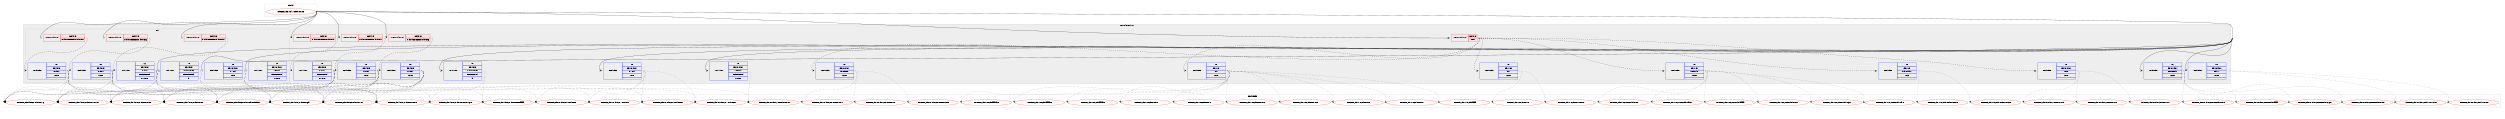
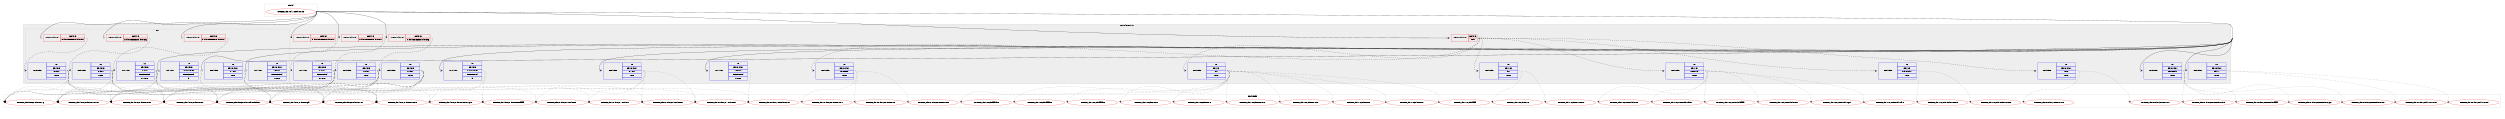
  digraph {
    compound=true
    concentrate=true
    fontname=Helvetica
    fontsize=10
    newrank=true
    rankdir=TB
    ranksep=1.5
    node [color=red fontname=Helvetica fontsize=10]
    edge [arrowhead=vee headport=w style=dotted tailport=e weight=100]
    n1 [label="portage://dev-util/wstool-0.1.18" width=4]
    n2 [color=blue label=<<TABLE BORDER="0" CELLBORDER="1" CELLSPACING="0" CELLPADDING="4" WIDTH="220"><TR><TD ROWSPAN="6" CELLPADDING="30">pack_dep</TD></TR><TR><TD WIDTH="110">no</TD></TR><TR><TD>dev-lang</TD></TR><TR><TD>python</TD></TR><TR><TD>greaterequal</TD></TR><TR><TD>2.7.5-r2</TD></TR></TABLE>> shape=none]
    n3 [label=<<TABLE BORDER="0" CELLBORDER="1" CELLSPACING="0" CELLPADDING="4"><TR><TD ROWSPAN="3" CELLPADDING="10">use_conditional</TD></TR><TR><TD>positive</TD></TR><TR><TD>python_targets_python2_7</TD></TR></TABLE>> shape=none]
    n4 [color=blue label=<<TABLE BORDER="0" CELLBORDER="1" CELLSPACING="0" CELLPADDING="4" WIDTH="220"><TR><TD ROWSPAN="6" CELLPADDING="30">pack_dep</TD></TR><TR><TD WIDTH="110">no</TD></TR><TR><TD>dev-lang</TD></TR><TR><TD>python</TD></TR><TR><TD>none</TD></TR><TR><TD></TD></TR></TABLE>> shape=none]
    n5 [label=<<TABLE BORDER="0" CELLBORDER="1" CELLSPACING="0" CELLPADDING="4"><TR><TD ROWSPAN="3" CELLPADDING="10">use_conditional</TD></TR><TR><TD>positive</TD></TR><TR><TD>python_targets_python3_6</TD></TR></TABLE>> shape=none]
    n6 [color=blue label=<<TABLE BORDER="0" CELLBORDER="1" CELLSPACING="0" CELLPADDING="4" WIDTH="220"><TR><TD ROWSPAN="6" CELLPADDING="30">pack_dep</TD></TR><TR><TD WIDTH="110">no</TD></TR><TR><TD>dev-lang</TD></TR><TR><TD>python</TD></TR><TR><TD>none</TD></TR><TR><TD></TD></TR></TABLE>> shape=none]
    n7 [label=<<TABLE BORDER="0" CELLBORDER="1" CELLSPACING="0" CELLPADDING="4"><TR><TD ROWSPAN="3" CELLPADDING="10">use_conditional</TD></TR><TR><TD>positive</TD></TR><TR><TD>python_targets_python3_7</TD></TR></TABLE>> shape=none]
    n8 [color=blue label=<<TABLE BORDER="0" CELLBORDER="1" CELLSPACING="0" CELLPADDING="4" WIDTH="220"><TR><TD ROWSPAN="6" CELLPADDING="30">pack_dep</TD></TR><TR><TD WIDTH="110">no</TD></TR><TR><TD>dev-python</TD></TR><TR><TD>nose</TD></TR><TR><TD>none</TD></TR><TR><TD></TD></TR></TABLE>> shape=none]
    n9 [color=blue label=<<TABLE BORDER="0" CELLBORDER="1" CELLSPACING="0" CELLPADDING="4" WIDTH="220"><TR><TD ROWSPAN="6" CELLPADDING="30">pack_dep</TD></TR><TR><TD WIDTH="110">no</TD></TR><TR><TD>dev-python</TD></TR><TR><TD>coverage</TD></TR><TR><TD>none</TD></TR><TR><TD></TD></TR></TABLE>> shape=none]
    n10 [color=blue label=<<TABLE BORDER="0" CELLBORDER="1" CELLSPACING="0" CELLPADDING="4" WIDTH="220"><TR><TD ROWSPAN="6" CELLPADDING="30">pack_dep</TD></TR><TR><TD WIDTH="110">no</TD></TR><TR><TD>dev-vcs</TD></TR><TR><TD>git</TD></TR><TR><TD>none</TD></TR><TR><TD></TD></TR></TABLE>> shape=none]
    n11 [color=blue label=<<TABLE BORDER="0" CELLBORDER="1" CELLSPACING="0" CELLPADDING="4" WIDTH="220"><TR><TD ROWSPAN="6" CELLPADDING="30">pack_dep</TD></TR><TR><TD WIDTH="110">no</TD></TR><TR><TD>dev-vcs</TD></TR><TR><TD>bzr</TD></TR><TR><TD>none</TD></TR><TR><TD></TD></TR></TABLE>> shape=none]
    n12 [color=blue label=<<TABLE BORDER="0" CELLBORDER="1" CELLSPACING="0" CELLPADDING="4" WIDTH="220"><TR><TD ROWSPAN="6" CELLPADDING="30">pack_dep</TD></TR><TR><TD WIDTH="110">no</TD></TR><TR><TD>dev-vcs</TD></TR><TR><TD>mercurial</TD></TR><TR><TD>none</TD></TR><TR><TD></TD></TR></TABLE>> shape=none]
    n13 [color=blue label=<<TABLE BORDER="0" CELLBORDER="1" CELLSPACING="0" CELLPADDING="4" WIDTH="220"><TR><TD ROWSPAN="6" CELLPADDING="30">pack_dep</TD></TR><TR><TD WIDTH="110">no</TD></TR><TR><TD>dev-vcs</TD></TR><TR><TD>subversion</TD></TR><TR><TD>none</TD></TR><TR><TD></TD></TR></TABLE>> shape=none]
    n14 [label=<<TABLE BORDER="0" CELLBORDER="1" CELLSPACING="0" CELLPADDING="4"><TR><TD ROWSPAN="3" CELLPADDING="10">use_conditional</TD></TR><TR><TD>positive</TD></TR><TR><TD>test</TD></TR></TABLE>> shape=none]
    n15 [color=blue label=<<TABLE BORDER="0" CELLBORDER="1" CELLSPACING="0" CELLPADDING="4" WIDTH="220"><TR><TD ROWSPAN="6" CELLPADDING="30">pack_dep</TD></TR><TR><TD WIDTH="110">no</TD></TR><TR><TD>dev-lang</TD></TR><TR><TD>python-exec</TD></TR><TR><TD>greaterequal</TD></TR><TR><TD>2</TD></TR></TABLE>> shape=none]
    n16 [color=blue label=<<TABLE BORDER="0" CELLBORDER="1" CELLSPACING="0" CELLPADDING="4" WIDTH="220"><TR><TD ROWSPAN="6" CELLPADDING="30">pack_dep</TD></TR><TR><TD WIDTH="110">no</TD></TR><TR><TD>dev-python</TD></TR><TR><TD>pyyaml</TD></TR><TR><TD>none</TD></TR><TR><TD></TD></TR></TABLE>> shape=none]
    n17 [color=blue label=<<TABLE BORDER="0" CELLBORDER="1" CELLSPACING="0" CELLPADDING="4" WIDTH="220"><TR><TD ROWSPAN="6" CELLPADDING="30">pack_dep</TD></TR><TR><TD WIDTH="110">no</TD></TR><TR><TD>dev-python</TD></TR><TR><TD>setuptools</TD></TR><TR><TD>none</TD></TR><TR><TD></TD></TR></TABLE>> shape=none]
    n18 [color=blue label=<<TABLE BORDER="0" CELLBORDER="1" CELLSPACING="0" CELLPADDING="4" WIDTH="220"><TR><TD ROWSPAN="6" CELLPADDING="30">pack_dep</TD></TR><TR><TD WIDTH="110">no</TD></TR><TR><TD>dev-python</TD></TR><TR><TD>sphinx</TD></TR><TR><TD>none</TD></TR><TR><TD></TD></TR></TABLE>> shape=none]
    n19 [color=blue label=<<TABLE BORDER="0" CELLBORDER="1" CELLSPACING="0" CELLPADDING="4" WIDTH="220"><TR><TD ROWSPAN="6" CELLPADDING="30">pack_dep</TD></TR><TR><TD WIDTH="110">no</TD></TR><TR><TD>dev-python</TD></TR><TR><TD>vcstools</TD></TR><TR><TD>greaterequal</TD></TR><TR><TD>0.1.38</TD></TR></TABLE>> shape=none]
    n20 [color=blue label=<<TABLE BORDER="0" CELLBORDER="1" CELLSPACING="0" CELLPADDING="4" WIDTH="220"><TR><TD ROWSPAN="6" CELLPADDING="30">pack_dep</TD></TR><TR><TD WIDTH="110">no</TD></TR><TR><TD>dev-lang</TD></TR><TR><TD>python</TD></TR><TR><TD>greaterequal</TD></TR><TR><TD>2.7.5-r2</TD></TR></TABLE>> shape=none]
    n21 [label=<<TABLE BORDER="0" CELLBORDER="1" CELLSPACING="0" CELLPADDING="4"><TR><TD ROWSPAN="3" CELLPADDING="10">use_conditional</TD></TR><TR><TD>positive</TD></TR><TR><TD>python_targets_python2_7</TD></TR></TABLE>> shape=none]
    n22 [color=blue label=<<TABLE BORDER="0" CELLBORDER="1" CELLSPACING="0" CELLPADDING="4" WIDTH="220"><TR><TD ROWSPAN="6" CELLPADDING="30">pack_dep</TD></TR><TR><TD WIDTH="110">no</TD></TR><TR><TD>dev-lang</TD></TR><TR><TD>python</TD></TR><TR><TD>none</TD></TR><TR><TD></TD></TR></TABLE>> shape=none]
    n23 [label=<<TABLE BORDER="0" CELLBORDER="1" CELLSPACING="0" CELLPADDING="4"><TR><TD ROWSPAN="3" CELLPADDING="10">use_conditional</TD></TR><TR><TD>positive</TD></TR><TR><TD>python_targets_python3_6</TD></TR></TABLE>> shape=none]
    n24 [color=blue label=<<TABLE BORDER="0" CELLBORDER="1" CELLSPACING="0" CELLPADDING="4" WIDTH="220"><TR><TD ROWSPAN="6" CELLPADDING="30">pack_dep</TD></TR><TR><TD WIDTH="110">no</TD></TR><TR><TD>dev-lang</TD></TR><TR><TD>python</TD></TR><TR><TD>none</TD></TR><TR><TD></TD></TR></TABLE>> shape=none]
    n25 [label=<<TABLE BORDER="0" CELLBORDER="1" CELLSPACING="0" CELLPADDING="4"><TR><TD ROWSPAN="3" CELLPADDING="10">use_conditional</TD></TR><TR><TD>positive</TD></TR><TR><TD>python_targets_python3_7</TD></TR></TABLE>> shape=none]
    n26 [color=blue label=<<TABLE BORDER="0" CELLBORDER="1" CELLSPACING="0" CELLPADDING="4" WIDTH="220"><TR><TD ROWSPAN="6" CELLPADDING="30">pack_dep</TD></TR><TR><TD WIDTH="110">no</TD></TR><TR><TD>dev-lang</TD></TR><TR><TD>python-exec</TD></TR><TR><TD>greaterequal</TD></TR><TR><TD>2</TD></TR></TABLE>> shape=none]
    n27 [color=blue label=<<TABLE BORDER="0" CELLBORDER="1" CELLSPACING="0" CELLPADDING="4" WIDTH="220"><TR><TD ROWSPAN="6" CELLPADDING="30">pack_dep</TD></TR><TR><TD WIDTH="110">no</TD></TR><TR><TD>dev-python</TD></TR><TR><TD>pyyaml</TD></TR><TR><TD>none</TD></TR><TR><TD></TD></TR></TABLE>> shape=none]
    n28 [color=blue label=<<TABLE BORDER="0" CELLBORDER="1" CELLSPACING="0" CELLPADDING="4" WIDTH="220"><TR><TD ROWSPAN="6" CELLPADDING="30">pack_dep</TD></TR><TR><TD WIDTH="110">no</TD></TR><TR><TD>dev-python</TD></TR><TR><TD>vcstools</TD></TR><TR><TD>greaterequal</TD></TR><TR><TD>0.1.38</TD></TR></TABLE>> shape=none]
    n29 [label="portage://dev-lang/python-3.9.0_alpha2" width=4]
    n30 [label="portage://dev-lang/python-3.8.1" width=4]
    n31 [label="portage://dev-lang/python-3.7.6" width=4]
    n32 [label="portage://dev-lang/python-3.7.5-r1" width=4]
    n33 [label="portage://dev-lang/python-3.6.9" width=4]
    n34 [label="portage://dev-lang/python-3.1.10" width=4]
    n35 [label="portage://dev-lang/python-2.7.17-r1" width=4]
    n36 [label="portage://dev-lang/python-2.7.17" width=4]
    n37 [label="portage://dev-python/bzr-1.3.7-r4" width=4]
-   n38 [label="portage://dev-python/nose-1.3.7-r3" width=4]
    n39 [label="portage://dev-python/nose-1.3.7-r1" width=4]
    n40 [label="portage://dev-python/coverage-4.5.4" width=4]
    n41 [label="portage://dev-python/coverage-4.5.2" width=4]
    n42 [label="portage://dev-python/coverage-4.2" width=4]
    n43 [label="portage://dev-vcs/git-9999-r3" width=4]
    n44 [label="portage://dev-vcs/git-9999-r2" width=4]
    n45 [label="portage://dev-vcs/git-9999-r1" width=4]
    n46 [label="portage://dev-vcs/git-9999" width=4]
    n47 [label="portage://dev-vcs/git-2.24.1" width=4]
    n48 [label="portage://dev-vcs/git-2.24.0" width=4]
    n49 [label="portage://dev-vcs/git-2.23.1-r1" width=4]
    n50 [label="portage://dev-vcs/git-2.23.0-r1" width=4]
    n51 [label="portage://dev-vcs/git-2.21.1" width=4]
    n52 [label="portage://dev-vcs/git-2.21.0" width=4]
    n53 [label="portage://dev-vcs/bzr-2.7.1_pre" width=4]
    n54 [label="portage://dev-vcs/bzr-2.7.0" width=4]
    n55 [label="portage://dev-vcs/mercurial-9999" width=4]
    n56 [label="portage://dev-vcs/mercurial-5.1.2" width=4]
    n57 [label="portage://dev-vcs/mercurial-5.0.2" width=4]
    n58 [label="portage://dev-vcs/mercurial-4.9.1" width=4]
    n59 [label="portage://dev-vcs/mercurial-4.9-r2" width=4]
    n60 [label="portage://dev-vcs/mercurial-4.6.2" width=4]
    n61 [label="portage://dev-vcs/subversion-1.13.0" width=4]
    n62 [label="portage://dev-vcs/subversion-1.12.2" width=4]
    n63 [label="portage://dev-lang/python-exec-9999" width=4]
    n64 [label="portage://dev-lang/python-exec-2.4.6-r1" width=4]
    n65 [label="portage://dev-python/pyyaml-5.1.2" width=4]
    n66 [label="portage://dev-python/pyyaml-5.1" width=4]
    n67 [label="portage://dev-python/pyyaml-3.13" width=4]
    n68 [label="portage://dev-python/pyyaml-3.12" width=4]
    n69 [label="portage://dev-python/setuptools-9999" width=4]
    n70 [label="portage://dev-python/setuptools-44.0.0" width=4]
    n71 [label="portage://dev-python/setuptools-42.0.2" width=4]
    n72 [label="portage://dev-python/setuptools-40.6.3" width=4]
    n73 [label="portage://dev-python/sphinx-2.0.1" width=4]
    n74 [label="portage://dev-python/sphinx-1.7.5-r1" width=4]
    n75 [label="portage://dev-python/vcstools-0.1.42" width=4]
    subgraph cluster_1 {
      color=gray
      label=<<i>ebuild</i>>
      n1
    }
    subgraph cluster_2 {
      color=gray
      label=<<i>dependencies</i>>
      subgraph cluster_3 {
        color=gray
        fillcolor="#eeeeee"
        label=<<i>compile</i>>
        style=filled
        subgraph sub_4 {
          color=gray
          fillcolor="#eeeeee"
          label=<<i>compile</i>>
          style=filled
          n3
          subgraph sub_5 {
            color=gray
            fillcolor="#eeeeee"
            label=<<i>compile</i>>
            style=filled
            n2
          }
        }
        subgraph sub_6 {
          color=gray
          fillcolor="#eeeeee"
          label=<<i>compile</i>>
          style=filled
          n5
          subgraph sub_7 {
            color=gray
            fillcolor="#eeeeee"
            label=<<i>compile</i>>
            style=filled
            n4
          }
        }
        subgraph sub_8 {
          color=gray
          fillcolor="#eeeeee"
          label=<<i>compile</i>>
          style=filled
          n7
          subgraph sub_9 {
            color=gray
            fillcolor="#eeeeee"
            label=<<i>compile</i>>
            style=filled
            n6
          }
        }
        subgraph sub_10 {
          color=gray
          fillcolor="#eeeeee"
          label=<<i>compile</i>>
          style=filled
          n14
          subgraph sub_11 {
            color=gray
            fillcolor="#eeeeee"
            label=<<i>compile</i>>
            style=filled
            n8
          }
          subgraph sub_12 {
            color=gray
            fillcolor="#eeeeee"
            label=<<i>compile</i>>
            style=filled
            n9
          }
          subgraph sub_13 {
            color=gray
            fillcolor="#eeeeee"
            label=<<i>compile</i>>
            style=filled
            n10
          }
          subgraph sub_14 {
            color=gray
            fillcolor="#eeeeee"
            label=<<i>compile</i>>
            style=filled
            n11
          }
          subgraph sub_15 {
            color=gray
            fillcolor="#eeeeee"
            label=<<i>compile</i>>
            style=filled
            n12
          }
          subgraph sub_16 {
            color=gray
            fillcolor="#eeeeee"
            label=<<i>compile</i>>
            style=filled
            n13
          }
        }
        subgraph sub_17 {
          color=gray
          fillcolor="#eeeeee"
          label=<<i>compile</i>>
          style=filled
          n15
        }
        subgraph sub_18 {
          color=gray
          fillcolor="#eeeeee"
          label=<<i>compile</i>>
          style=filled
          n16
        }
        subgraph sub_19 {
          color=gray
          fillcolor="#eeeeee"
          label=<<i>compile</i>>
          style=filled
          n17
        }
        subgraph sub_20 {
          color=gray
          fillcolor="#eeeeee"
          label=<<i>compile</i>>
          style=filled
          n18
        }
        subgraph sub_21 {
          color=gray
          fillcolor="#eeeeee"
          label=<<i>compile</i>>
          style=filled
          n19
        }
      }
      subgraph cluster_22 {
        color=gray
        fillcolor="#eeeeee"
        label=<<i>compile and run</i>>
        style=filled
      }
      subgraph cluster_23 {
        color=gray
        fillcolor="#eeeeee"
        label=<<i>run</i>>
        style=filled
        subgraph sub_24 {
          color=gray
          fillcolor="#eeeeee"
          label=<<i>run</i>>
          style=filled
          n21
          subgraph sub_25 {
            color=gray
            fillcolor="#eeeeee"
            label=<<i>run</i>>
            style=filled
            n20
          }
        }
        subgraph sub_26 {
          color=gray
          fillcolor="#eeeeee"
          label=<<i>run</i>>
          style=filled
          n23
          subgraph sub_27 {
            color=gray
            fillcolor="#eeeeee"
            label=<<i>run</i>>
            style=filled
            n22
          }
        }
        subgraph sub_28 {
          color=gray
          fillcolor="#eeeeee"
          label=<<i>run</i>>
          style=filled
          n25
          subgraph sub_29 {
            color=gray
            fillcolor="#eeeeee"
            label=<<i>run</i>>
            style=filled
            n24
          }
        }
        subgraph sub_30 {
          color=gray
          fillcolor="#eeeeee"
          label=<<i>run</i>>
          style=filled
          n26
        }
        subgraph sub_31 {
          color=gray
          fillcolor="#eeeeee"
          label=<<i>run</i>>
          style=filled
          n27
        }
        subgraph sub_32 {
          color=gray
          fillcolor="#eeeeee"
          label=<<i>run</i>>
          style=filled
          n28
        }
      }
    }
    subgraph cluster_33 {
      color=gray
      label=<<i>candidates</i>>
      rank=same
      subgraph sub_34 {
        color=black
        label=<<i>candidates</i>>
        nodesep=1
        rank=same
        n29
        n30
        n31
        n32
        n33
        n34
        n35
        n36
      }
      subgraph sub_35 {
        color=black
        label=<<i>candidates</i>>
        nodesep=1
        rank=same
        n29
        n30
        n31
        n32
        n33
        n34
        n35
        n36
      }
      subgraph sub_36 {
        color=black
        label=<<i>candidates</i>>
        nodesep=1
        rank=same
        n29
        n30
        n31
        n32
        n33
        n34
        n35
        n36
      }
      subgraph sub_37 {
        color=black
        label=<<i>candidates</i>>
        nodesep=1
        rank=same
        n37
-       n38
        n39
      }
      subgraph sub_38 {
        color=black
        label=<<i>candidates</i>>
        nodesep=1
        rank=same
        n40
        n41
        n42
      }
      subgraph sub_39 {
        color=black
        label=<<i>candidates</i>>
        nodesep=1
        rank=same
        n43
        n44
        n45
        n46
        n47
        n48
        n49
        n50
        n51
        n52
      }
      subgraph sub_40 {
        color=black
        label=<<i>candidates</i>>
        nodesep=1
        rank=same
        n53
        n54
      }
      subgraph sub_41 {
        color=black
        label=<<i>candidates</i>>
        nodesep=1
        rank=same
        n55
        n56
        n57
        n58
        n59
        n60
      }
      subgraph sub_42 {
        color=black
        label=<<i>candidates</i>>
        nodesep=1
        rank=same
        n61
        n62
      }
      subgraph sub_43 {
        color=black
        label=<<i>candidates</i>>
        nodesep=1
        rank=same
        n63
        n64
      }
      subgraph sub_44 {
        color=black
        label=<<i>candidates</i>>
        nodesep=1
        rank=same
        n65
        n66
        n67
        n68
      }
      subgraph sub_45 {
        color=black
        label=<<i>candidates</i>>
        nodesep=1
        rank=same
        n69
        n70
        n71
        n72
      }
      subgraph sub_46 {
        color=black
        label=<<i>candidates</i>>
        nodesep=1
        rank=same
        n73
        n74
      }
      subgraph sub_47 {
        color=black
        label=<<i>candidates</i>>
        nodesep=1
        rank=same
        n75
      }
      subgraph sub_48 {
        color=black
        label=<<i>candidates</i>>
        nodesep=1
        rank=same
        n29
        n30
        n31
        n32
        n33
        n34
        n35
        n36
      }
      subgraph sub_49 {
        color=black
        label=<<i>candidates</i>>
        nodesep=1
        rank=same
        n29
        n30
        n31
        n32
        n33
        n34
        n35
        n36
      }
      subgraph sub_50 {
        color=black
        label=<<i>candidates</i>>
        nodesep=1
        rank=same
        n29
        n30
        n31
        n32
        n33
        n34
        n35
        n36
      }
      subgraph sub_51 {
        color=black
        label=<<i>candidates</i>>
        nodesep=1
        rank=same
        n63
        n64
      }
      subgraph sub_52 {
        color=black
        label=<<i>candidates</i>>
        nodesep=1
        rank=same
        n65
        n66
        n67
        n68
      }
      subgraph sub_53 {
        color=black
        label=<<i>candidates</i>>
        nodesep=1
        rank=same
        n75
      }
    }
    n1 -> n3 [style=solid weight=20]
    n1 -> n5 [style=solid weight=20]
    n1 -> n7 [style=solid weight=20]
    n1 -> n14 [style=solid weight=20]
    n1 -> n15 [style=solid weight=20]
    n1 -> n16 [style=solid weight=20]
    n1 -> n17 [style=solid weight=20]
    n1 -> n18 [style=solid weight=20]
    n1 -> n19 [style=solid weight=20]
    n1 -> n21 [arrowhead=odot style=solid weight=20]
    n1 -> n23 [arrowhead=odot style=solid weight=20]
    n1 -> n25 [arrowhead=odot style=solid weight=20]
    n1 -> n26 [arrowhead=odot style=solid weight=20]
    n1 -> n27 [arrowhead=odot style=solid weight=20]
    n1 -> n28 [arrowhead=odot style=solid weight=20]
    n2 -> n29
    n2 -> n30
    n2 -> n31
    n2 -> n32
    n2 -> n33
    n2 -> n34
    n2 -> n35
    n2 -> n36
    n3 -> n2 [style=dashed weight=20]
    n4 -> n29
    n4 -> n30
    n4 -> n31
    n4 -> n32
    n4 -> n33
    n4 -> n34
    n4 -> n35
    n4 -> n36
    n5 -> n4 [style=dashed weight=20]
    n6 -> n29
    n6 -> n30
    n6 -> n31
    n6 -> n32
    n6 -> n33
    n6 -> n34
    n6 -> n35
    n6 -> n36
    n7 -> n6 [style=dashed weight=20]
    n8 -> n37
-   n8 -> n38
    n8 -> n39
    n9 -> n40
    n9 -> n41
    n9 -> n42
    n10 -> n43
    n10 -> n44
    n10 -> n45
    n10 -> n46
    n10 -> n47
    n10 -> n48
    n10 -> n49
    n10 -> n50
    n10 -> n51
    n10 -> n52
    n11 -> n53
    n11 -> n54
    n12 -> n55
    n12 -> n56
    n12 -> n57
    n12 -> n58
    n12 -> n59
    n12 -> n60
    n13 -> n61
    n13 -> n62
    n14 -> n8 [style=dashed weight=20]
    n14 -> n9 [style=dashed weight=20]
    n14 -> n10 [style=dashed weight=20]
    n14 -> n11 [style=dashed weight=20]
    n14 -> n12 [style=dashed weight=20]
    n14 -> n13 [style=dashed weight=20]
    n15 -> n63
    n15 -> n64
    n16 -> n65
    n16 -> n66
    n16 -> n67
    n16 -> n68
    n17 -> n69
    n17 -> n70
    n17 -> n71
    n17 -> n72
    n18 -> n73
    n18 -> n74
    n19 -> n75
    n20 -> n29
    n20 -> n30
    n20 -> n31
    n20 -> n32
    n20 -> n33
    n20 -> n34
    n20 -> n35
    n20 -> n36
    n21 -> n20 [style=dashed weight=20]
    n22 -> n29
    n22 -> n30
    n22 -> n31
    n22 -> n32
    n22 -> n33
    n22 -> n34
    n22 -> n35
    n22 -> n36
    n23 -> n22 [style=dashed weight=20]
    n24 -> n29
    n24 -> n30
    n24 -> n31
    n24 -> n32
    n24 -> n33
    n24 -> n34
    n24 -> n35
    n24 -> n36
    n25 -> n24 [style=dashed weight=20]
    n26 -> n63
    n26 -> n64
    n27 -> n65
    n27 -> n66
    n27 -> n67
    n27 -> n68
    n28 -> n75
  }
